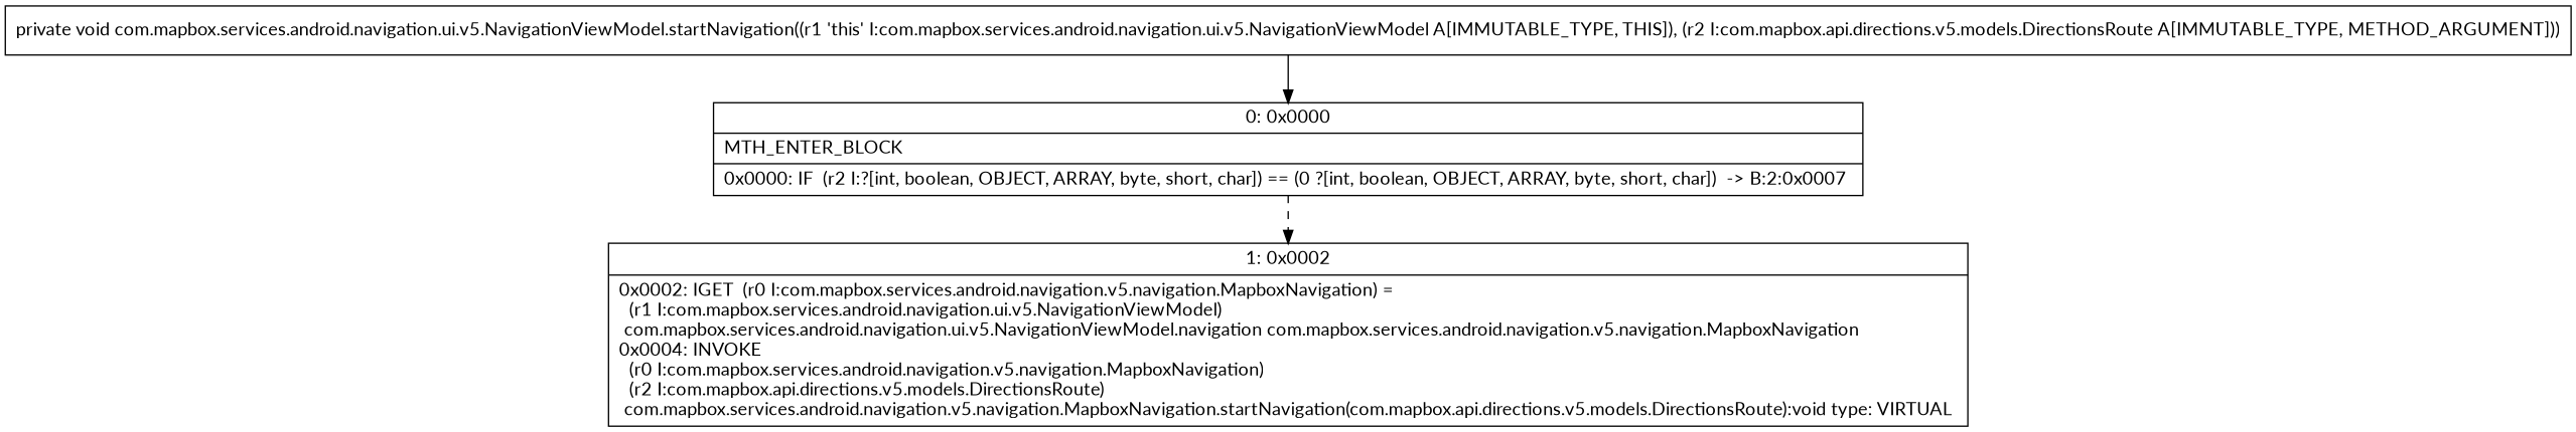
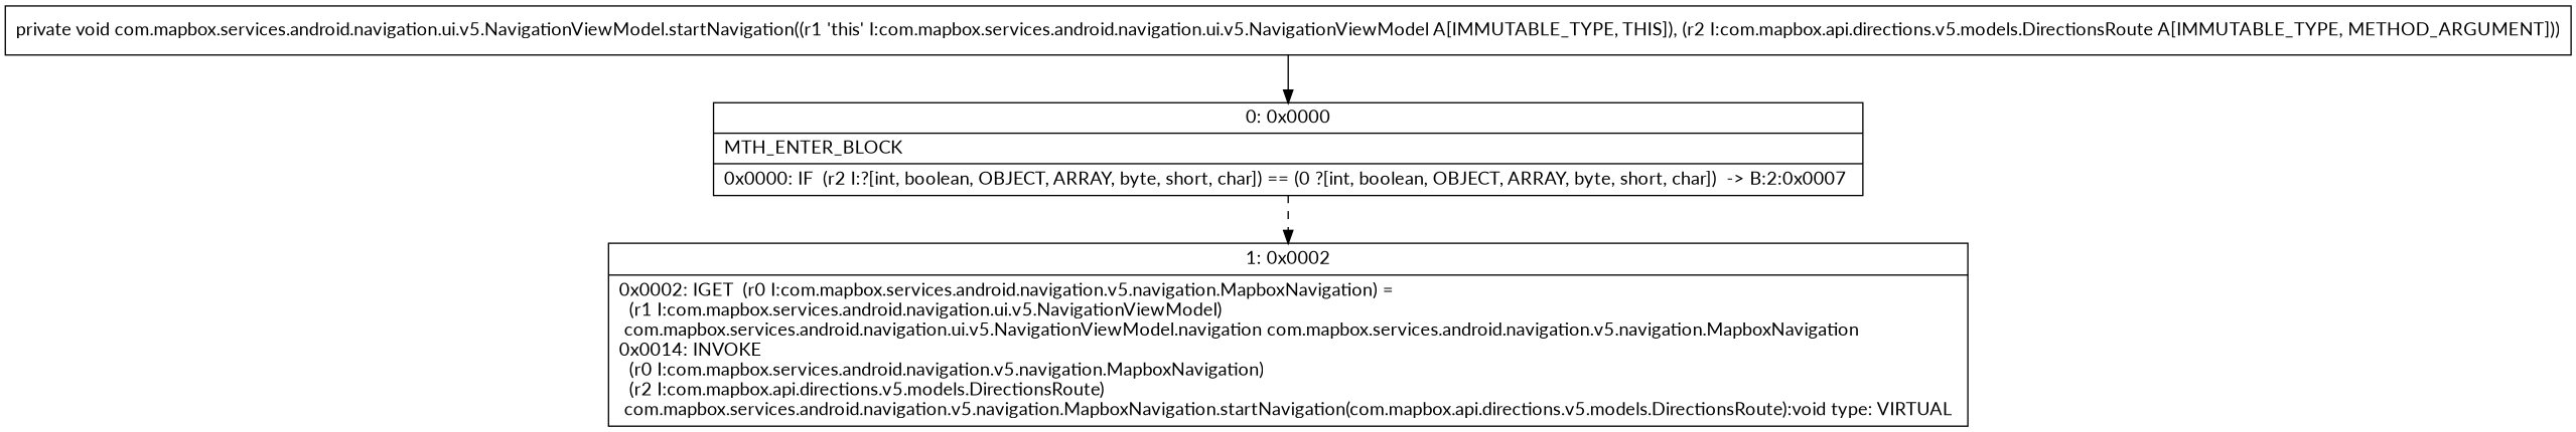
  digraph {
    fontname=Lato
    node [fontname=Lato shape=record]
    edge [fontname=Lato]
    n1 [label="{0\:\ 0x0000|MTH_ENTER_BLOCK\l|0x0000: IF  (r2 I:?[int, boolean, OBJECT, ARRAY, byte, short, char]) == (0 ?[int, boolean, OBJECT, ARRAY, byte, short, char])  \-\> B:2:0x0007 \l}"]
-   n2 [label="{1\:\ 0x0002|0x0002: IGET  (r0 I:com.mapbox.services.android.navigation.v5.navigation.MapboxNavigation) = \l  (r1 I:com.mapbox.services.android.navigation.ui.v5.NavigationViewModel)\l com.mapbox.services.android.navigation.ui.v5.NavigationViewModel.navigation com.mapbox.services.android.navigation.v5.navigation.MapboxNavigation \l0x0004: INVOKE  \l  (r0 I:com.mapbox.services.android.navigation.v5.navigation.MapboxNavigation)\l  (r2 I:com.mapbox.api.directions.v5.models.DirectionsRoute)\l com.mapbox.services.android.navigation.v5.navigation.MapboxNavigation.startNavigation(com.mapbox.api.directions.v5.models.DirectionsRoute):void type: VIRTUAL \l}"]
+   n2 [label="{1\:\ 0x0002|0x0002: IGET  (r0 I:com.mapbox.services.android.navigation.v5.navigation.MapboxNavigation) = \l  (r1 I:com.mapbox.services.android.navigation.ui.v5.NavigationViewModel)\l com.mapbox.services.android.navigation.ui.v5.NavigationViewModel.navigation com.mapbox.services.android.navigation.v5.navigation.MapboxNavigation \l0x0014: INVOKE  \l  (r0 I:com.mapbox.services.android.navigation.v5.navigation.MapboxNavigation)\l  (r2 I:com.mapbox.api.directions.v5.models.DirectionsRoute)\l com.mapbox.services.android.navigation.v5.navigation.MapboxNavigation.startNavigation(com.mapbox.api.directions.v5.models.DirectionsRoute):void type: VIRTUAL \l}"]
    n3 [label="{private void com.mapbox.services.android.navigation.ui.v5.NavigationViewModel.startNavigation((r1 'this' I:com.mapbox.services.android.navigation.ui.v5.NavigationViewModel A[IMMUTABLE_TYPE, THIS]), (r2 I:com.mapbox.api.directions.v5.models.DirectionsRoute A[IMMUTABLE_TYPE, METHOD_ARGUMENT])) }"]
    n1 -> n2 [style=dashed]
    n3 -> n1
  }
